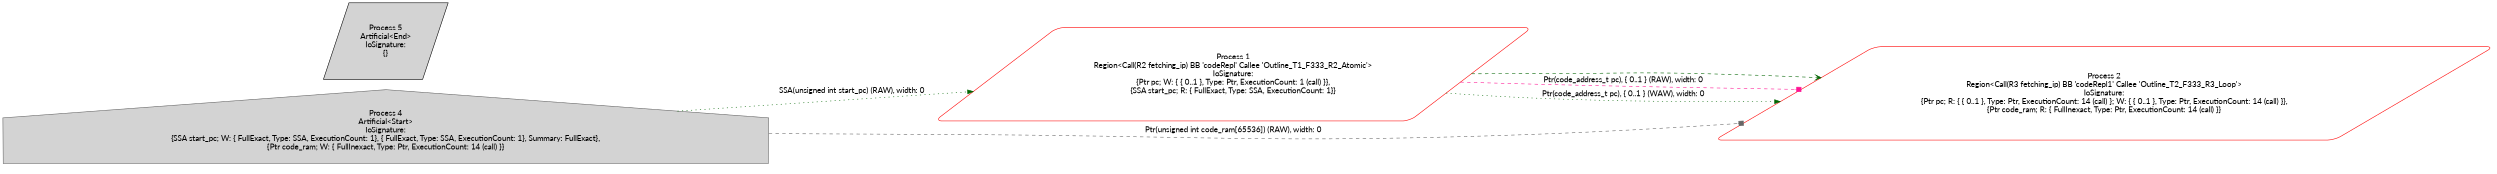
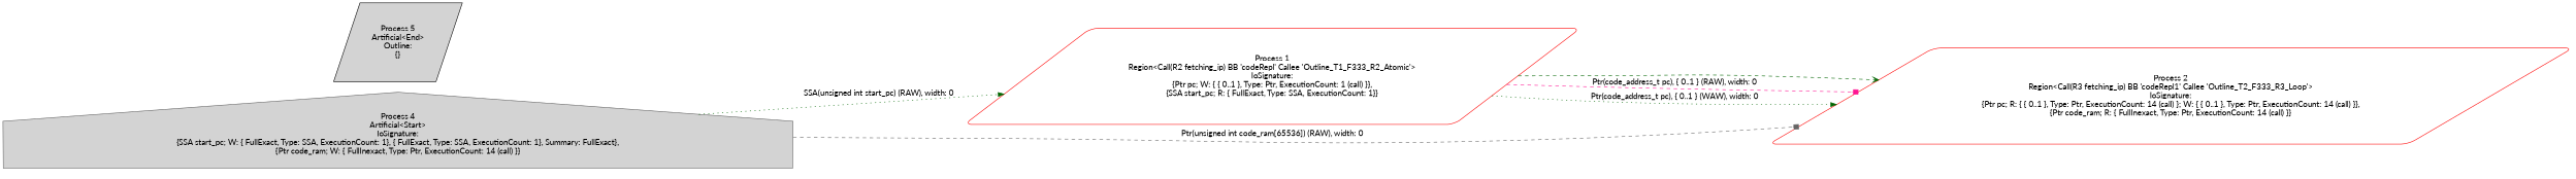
  digraph {
    rankdir=LR
    fontname=Lato
    node [shape=parallelogram style=rounded color=red fontname=Lato]
    edge [style=dashed color=darkgreen arrowhead=box fontname=Lato]
    n1 [label="Process 1\nRegion<Call(R2 fetching_ip) BB 'codeRepl' Callee 'Outline_T1_F333_R2_Atomic'>\nIoSignature:\n{Ptr pc; W: { { 0..1 }, Type: Ptr, ExecutionCount: 1 (call) }},\n{SSA start_pc; R: { FullExact, Type: SSA, ExecutionCount: 1}}"]
    n2 [label="Process 2\nRegion<Call(R3 fetching_ip) BB 'codeRepl1' Callee 'Outline_T2_F333_R3_Loop'>\nIoSignature:\n{Ptr pc; R: { { 0..1 }, Type: Ptr, ExecutionCount: 14 (call) }; W: { { 0..1 }, Type: Ptr, ExecutionCount: 14 (call) }},\n{Ptr code_ram; R: { FullInexact, Type: Ptr, ExecutionCount: 14 (call) }}"]
    n3 [fillcolor=lightgrey label="Process 4\nArtificial<Start>\nIoSignature:\n{SSA start_pc; W: { FullExact, Type: SSA, ExecutionCount: 1}, { FullExact, Type: SSA, ExecutionCount: 1}, Summary: FullExact},\n{Ptr code_ram; W: { FullInexact, Type: Ptr, ExecutionCount: 14 (call) }}" shape=house style=filled color=gray40]
-   n4 [fillcolor=lightgrey label="Process 5\nArtificial<End>\nIoSignature:\n{}" style=filled color=black]
+   n4 [fillcolor=lightgrey label="Process 5\nArtificial<End>\nOutline:\n{}" style=filled color=black]
    n1 -> n2 [arrowhead=vee]
    n1 -> n2 [label="Ptr(code_address_t pc), { 0..1 } (RAW), width: 0" color=deeppink]
    n1 -> n2 [label="Ptr(code_address_t pc), { 0..1 } (WAW), width: 0" style=dotted arrowhead=normal]
    n3 -> n1 [label="SSA(unsigned int start_pc) (RAW), width: 0" style=dotted arrowhead=normal]
    n3 -> n2 [label="Ptr(unsigned int code_ram[65536]) (RAW), width: 0" color=gray40]
  }
